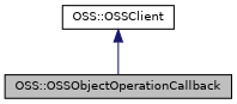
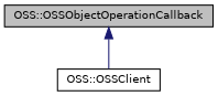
  digraph {
    node [color=black fontname=Helvetica fontsize=10 shape=record style=filled]
    n1 [fillcolor=grey75 fontcolor=black height=0.2 label="OSS::OSSObjectOperationCallback" width=0.4]
    n2 [fillcolor=white height=0.2 label="OSS::OSSClient" width=0.4]
-   n2 -> n1 [color=midnightblue dir=back fontname=Helvetica fontsize=10 labelfontname=Helvetica labelfontsize=10 style=solid]
+   n1 -> n2 [color=midnightblue dir=back fontname=Helvetica fontsize=10 labelfontname=Helvetica labelfontsize=10 style=solid]
  }
